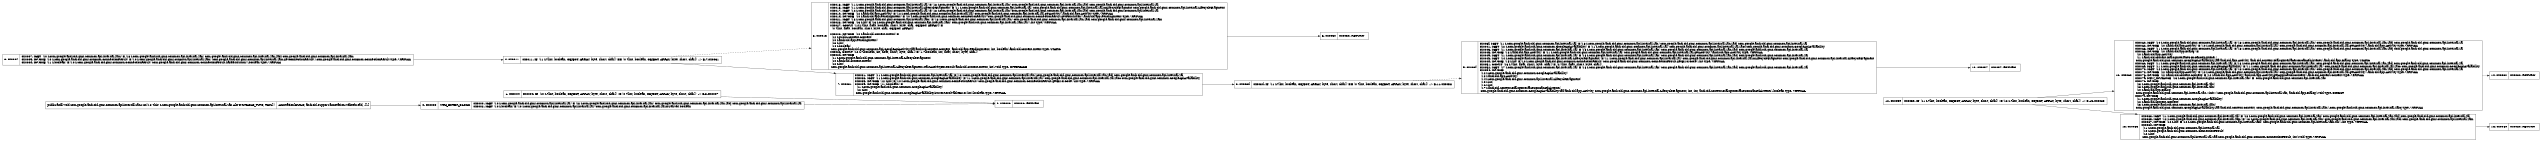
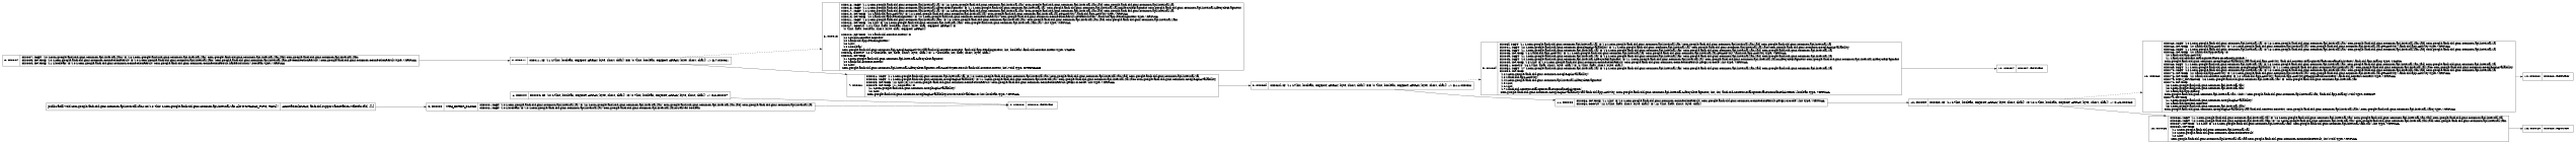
  digraph {
    rankdir=LR
    node [shape=record]
    n1 [label="{0\:\ 0x0000|MTH_ENTER_BLOCK\l|0x0000: IGET  (r0 I:com.google.android.gms.common.api.internal.zal) = (r8 I:com.google.android.gms.common.api.internal.zan) com.google.android.gms.common.api.internal.zan.zadj com.google.android.gms.common.api.internal.zal \l0x0002: IGET  (r0 I:boolean) = (r0 I:com.google.android.gms.common.api.internal.zal) com.google.android.gms.common.api.internal.zal.mStarted boolean \l}"]
    n2 [label="{2\:\ 0x0006|0x0006: RETURN   \l}"]
    n3 [label="{1\:\ 0x0004|0x0004: IF  (r0 I:?[int, boolean, OBJECT, ARRAY, byte, short, char]) != (0 ?[int, boolean, OBJECT, ARRAY, byte, short, char])  \-\> B:3:0x0007 \l}"]
    n4 [label="{3\:\ 0x0007|0x0007: IGET  (r0 I:com.google.android.gms.common.api.internal.zam) = (r8 I:com.google.android.gms.common.api.internal.zan) com.google.android.gms.common.api.internal.zan.zadi com.google.android.gms.common.api.internal.zam \l0x0009: INVOKE  (r0 I:com.google.android.gms.common.ConnectionResult) = (r0 I:com.google.android.gms.common.api.internal.zam) com.google.android.gms.common.api.internal.zam.getConnectionResult():com.google.android.gms.common.ConnectionResult type: VIRTUAL \l0x000d: INVOKE  (r1 I:boolean) = (r0 I:com.google.android.gms.common.ConnectionResult) com.google.android.gms.common.ConnectionResult.hasResolution():boolean type: VIRTUAL \l}"]
    n5 [label="{4\:\ 0x0011|0x0011: IF  (r1 I:?[int, boolean, OBJECT, ARRAY, byte, short, char]) == (0 ?[int, boolean, OBJECT, ARRAY, byte, short, char])  \-\> B:7:0x0031 \l}"]
    n6 [label="{5\:\ 0x0013|0x0013: IGET  (r1 I:com.google.android.gms.common.api.internal.zal) = (r8 I:com.google.android.gms.common.api.internal.zan) com.google.android.gms.common.api.internal.zan.zadj com.google.android.gms.common.api.internal.zal \l0x0015: IGET  (r1 I:com.google.android.gms.common.api.internal.LifecycleFragment) = (r1 I:com.google.android.gms.common.api.internal.zal) com.google.android.gms.common.api.internal.zal.mLifecycleFragment com.google.android.gms.common.api.internal.LifecycleFragment \l0x0017: IGET  (r2 I:com.google.android.gms.common.api.internal.zal) = (r8 I:com.google.android.gms.common.api.internal.zan) com.google.android.gms.common.api.internal.zan.zadj com.google.android.gms.common.api.internal.zal \l0x0019: INVOKE  (r2 I:android.app.Activity) = (r2 I:com.google.android.gms.common.api.internal.zal) com.google.android.gms.common.api.internal.zal.getActivity():android.app.Activity type: VIRTUAL \l0x001d: INVOKE  (r0 I:android.app.PendingIntent) = (r0 I:com.google.android.gms.common.ConnectionResult) com.google.android.gms.common.ConnectionResult.getResolution():android.app.PendingIntent type: VIRTUAL \l0x0021: IGET  (r3 I:com.google.android.gms.common.api.internal.zam) = (r8 I:com.google.android.gms.common.api.internal.zan) com.google.android.gms.common.api.internal.zan.zadi com.google.android.gms.common.api.internal.zam \l0x0023: INVOKE  (r3 I:int) = (r3 I:com.google.android.gms.common.api.internal.zam) com.google.android.gms.common.api.internal.zam.zar():int type: VIRTUAL \l0x0027: CONST  (r4 I:?[int, float, boolean, short, byte, char, OBJECT, ARRAY]) = \l  (0 ?[int, float, boolean, short, byte, char, OBJECT, ARRAY])\l \l0x0028: INVOKE  (r0 I:android.content.Intent) = \l  (r2 I:public.content.Context)\l  (r0 I:android.app.PendingIntent)\l  (r3 I:int)\l  (r4 I:boolean)\l com.google.android.gms.common.api.GoogleApiActivity.zaa(android.content.Context, android.app.PendingIntent, int, boolean):android.content.Intent type: STATIC \l0x002c: CONST  (r2 I:?[boolean, int, float, short, byte, char]) = (1 ?[boolean, int, float, short, byte, char]) \l0x002d: INVOKE  \l  (r1 I:com.google.android.gms.common.api.internal.LifecycleFragment)\l  (r0 I:android.content.Intent)\l  (r2 I:int)\l com.google.android.gms.common.api.internal.LifecycleFragment.startActivityForResult(android.content.Intent, int):void type: INTERFACE \l}"]
    n7 [label="{7\:\ 0x0031|0x0031: IGET  (r1 I:com.google.android.gms.common.api.internal.zal) = (r8 I:com.google.android.gms.common.api.internal.zan) com.google.android.gms.common.api.internal.zan.zadj com.google.android.gms.common.api.internal.zal \l0x0033: IGET  (r1 I:com.google.android.gms.common.GoogleApiAvailability) = (r1 I:com.google.android.gms.common.api.internal.zal) com.google.android.gms.common.api.internal.zal.zacc com.google.android.gms.common.GoogleApiAvailability \l0x0035: INVOKE  (r2 I:int) = (r0 I:com.google.android.gms.common.ConnectionResult) com.google.android.gms.common.ConnectionResult.getErrorCode():int type: VIRTUAL \l0x0039: INVOKE  (r1 I:boolean) = \l  (r1 I:com.google.android.gms.common.GoogleApiAvailability)\l  (r2 I:int)\l com.google.android.gms.common.GoogleApiAvailability.isUserResolvableError(int):boolean type: VIRTUAL \l}"]
-   n8 [label="{6\:\ 0x0030|0x0030: RETURN   \l}"]
    n9 [label="{8\:\ 0x003d|0x003d: IF  (r1 I:?[int, boolean, OBJECT, ARRAY, byte, short, char]) == (0 ?[int, boolean, OBJECT, ARRAY, byte, short, char])  \-\> B:11:0x0058 \l}"]
    n10 [label="{9\:\ 0x003f|0x003f: IGET  (r1 I:com.google.android.gms.common.api.internal.zal) = (r8 I:com.google.android.gms.common.api.internal.zan) com.google.android.gms.common.api.internal.zan.zadj com.google.android.gms.common.api.internal.zal \l0x0041: IGET  (r2 I:com.google.android.gms.common.GoogleApiAvailability) = (r1 I:com.google.android.gms.common.api.internal.zal) com.google.android.gms.common.api.internal.zal.zacc com.google.android.gms.common.GoogleApiAvailability \l0x0043: IGET  (r1 I:com.google.android.gms.common.api.internal.zal) = (r8 I:com.google.android.gms.common.api.internal.zan) com.google.android.gms.common.api.internal.zan.zadj com.google.android.gms.common.api.internal.zal \l0x0045: INVOKE  (r3 I:android.app.Activity) = (r1 I:com.google.android.gms.common.api.internal.zal) com.google.android.gms.common.api.internal.zal.getActivity():android.app.Activity type: VIRTUAL \l0x0049: IGET  (r1 I:com.google.android.gms.common.api.internal.zal) = (r8 I:com.google.android.gms.common.api.internal.zan) com.google.android.gms.common.api.internal.zan.zadj com.google.android.gms.common.api.internal.zal \l0x004b: IGET  (r4 I:com.google.android.gms.common.api.internal.LifecycleFragment) = (r1 I:com.google.android.gms.common.api.internal.zal) com.google.android.gms.common.api.internal.zal.mLifecycleFragment com.google.android.gms.common.api.internal.LifecycleFragment \l0x004d: INVOKE  (r5 I:int) = (r0 I:com.google.android.gms.common.ConnectionResult) com.google.android.gms.common.ConnectionResult.getErrorCode():int type: VIRTUAL \l0x0051: CONST  (r6 I:?[int, float, short, byte, char]) = (2 ?[int, float, short, byte, char]) \l0x0052: IGET  (r7 I:com.google.android.gms.common.api.internal.zal) = (r8 I:com.google.android.gms.common.api.internal.zan) com.google.android.gms.common.api.internal.zan.zadj com.google.android.gms.common.api.internal.zal \l0x0054: INVOKE  \l  (r2 I:com.google.android.gms.common.GoogleApiAvailability)\l  (r3 I:android.app.Activity)\l  (r4 I:com.google.android.gms.common.api.internal.LifecycleFragment)\l  (r5 I:int)\l  (r6 I:int)\l  (r7 I:android.content.DialogInterface$OnCancelListener)\l com.google.android.gms.common.GoogleApiAvailability.zaa(android.app.Activity, com.google.android.gms.common.api.internal.LifecycleFragment, int, int, android.content.DialogInterface$OnCancelListener):boolean type: VIRTUAL \l}"]
+   n11 [label="{11\:\ 0x0058|0x0058: INVOKE  (r1 I:int) = (r0 I:com.google.android.gms.common.ConnectionResult) com.google.android.gms.common.ConnectionResult.getErrorCode():int type: VIRTUAL \l0x005c: CONST  (r2 I:?[int, float, short, byte, char]) = (18 ?[int, float, short, byte, char]) \l}"]
    n12 [label="{10\:\ 0x0057|0x0057: RETURN   \l}"]
    n13 [label="{12\:\ 0x005e|0x005e: IF  (r1 I:?[int, boolean, OBJECT, ARRAY, byte, short, char]) != (r2 I:?[int, boolean, OBJECT, ARRAY, byte, short, char])  \-\> B:15:0x0083 \l}"]
    n14 [label="{13\:\ 0x0060|0x0060: IGET  (r0 I:com.google.android.gms.common.api.internal.zal) = (r8 I:com.google.android.gms.common.api.internal.zan) com.google.android.gms.common.api.internal.zan.zadj com.google.android.gms.common.api.internal.zal \l0x0062: INVOKE  (r0 I:android.app.Activity) = (r0 I:com.google.android.gms.common.api.internal.zal) com.google.android.gms.common.api.internal.zal.getActivity():android.app.Activity type: VIRTUAL \l0x0066: IGET  (r1 I:com.google.android.gms.common.api.internal.zal) = (r8 I:com.google.android.gms.common.api.internal.zan) com.google.android.gms.common.api.internal.zan.zadj com.google.android.gms.common.api.internal.zal \l0x0068: INVOKE  (r0 I:android.app.Dialog) = \l  (r0 I:android.app.Activity)\l  (r1 I:android.content.DialogInterface$OnCancelListener)\l com.google.android.gms.common.GoogleApiAvailability.zaa(android.app.Activity, android.content.DialogInterface$OnCancelListener):android.app.Dialog type: STATIC \l0x006c: IGET  (r1 I:com.google.android.gms.common.api.internal.zal) = (r8 I:com.google.android.gms.common.api.internal.zan) com.google.android.gms.common.api.internal.zan.zadj com.google.android.gms.common.api.internal.zal \l0x006e: IGET  (r1 I:com.google.android.gms.common.GoogleApiAvailability) = (r1 I:com.google.android.gms.common.api.internal.zal) com.google.android.gms.common.api.internal.zal.zacc com.google.android.gms.common.GoogleApiAvailability \l0x0070: IGET  (r2 I:com.google.android.gms.common.api.internal.zal) = (r8 I:com.google.android.gms.common.api.internal.zan) com.google.android.gms.common.api.internal.zan.zadj com.google.android.gms.common.api.internal.zal \l0x0072: INVOKE  (r2 I:android.app.Activity) = (r2 I:com.google.android.gms.common.api.internal.zal) com.google.android.gms.common.api.internal.zal.getActivity():android.app.Activity type: VIRTUAL \l0x0076: INVOKE  (r2 I:android.content.Context) = (r2 I:android.app.Activity) android.app.Activity.getApplicationContext():android.content.Context type: VIRTUAL \l0x007a: NEW_INSTANCE  (r3 I:com.google.android.gms.common.api.internal.zao) =  com.google.android.gms.common.api.internal.zao \l0x007c: INVOKE  \l  (r3 I:com.google.android.gms.common.api.internal.zao)\l  (r8 I:com.google.android.gms.common.api.internal.zan)\l  (r0 I:android.app.Dialog)\l com.google.android.gms.common.api.internal.zao.\<init\>(com.google.android.gms.common.api.internal.zan, android.app.Dialog):void type: DIRECT \l0x007f: INVOKE  \l  (r1 I:com.google.android.gms.common.GoogleApiAvailability)\l  (r2 I:android.content.Context)\l  (r3 I:com.google.android.gms.common.api.internal.zabr)\l com.google.android.gms.common.GoogleApiAvailability.zaa(android.content.Context, com.google.android.gms.common.api.internal.zabr):com.google.android.gms.common.api.internal.zabq type: VIRTUAL \l}"]
    n15 [label="{15\:\ 0x0083|0x0083: IGET  (r1 I:com.google.android.gms.common.api.internal.zal) = (r8 I:com.google.android.gms.common.api.internal.zan) com.google.android.gms.common.api.internal.zan.zadj com.google.android.gms.common.api.internal.zal \l0x0085: IGET  (r2 I:com.google.android.gms.common.api.internal.zam) = (r8 I:com.google.android.gms.common.api.internal.zan) com.google.android.gms.common.api.internal.zan.zadi com.google.android.gms.common.api.internal.zam \l0x0087: INVOKE  (r2 I:int) = (r2 I:com.google.android.gms.common.api.internal.zam) com.google.android.gms.common.api.internal.zam.zar():int type: VIRTUAL \l0x008b: INVOKE  \l  (r1 I:com.google.android.gms.common.api.internal.zal)\l  (r0 I:com.google.android.gms.common.ConnectionResult)\l  (r2 I:int)\l com.google.android.gms.common.api.internal.zal.zaa(com.google.android.gms.common.ConnectionResult, int):void type: VIRTUAL \l}"]
    n16 [label="{14\:\ 0x0082|0x0082: RETURN   \l}"]
    n17 [label="{16\:\ 0x008e|0x008e: RETURN   \l}"]
    n18 [label="{public final void com.google.android.gms.common.api.internal.zan.run((r8 'this' I:com.google.android.gms.common.api.internal.zan A[IMMUTABLE_TYPE, THIS]))  | Annotation[BUILD, android.support.annotation.MainThread, \{\}]\l}"]
    n1 -> n2
    n3 -> n2 [style=solid]
    n4 -> n5
    n5 -> n6 [style=dashed]
    n5 -> n7
-   n6 -> n8
    n7 -> n9
    n9 -> n10 [style=dashed]
+   n9 -> n11
    n10 -> n12
-   n13 -> n14 [style=solid]
+   n11 -> n13
+   n13 -> n14 [style=dashed]
    n13 -> n15
    n14 -> n16
    n15 -> n17
    n18 -> n1
  }
